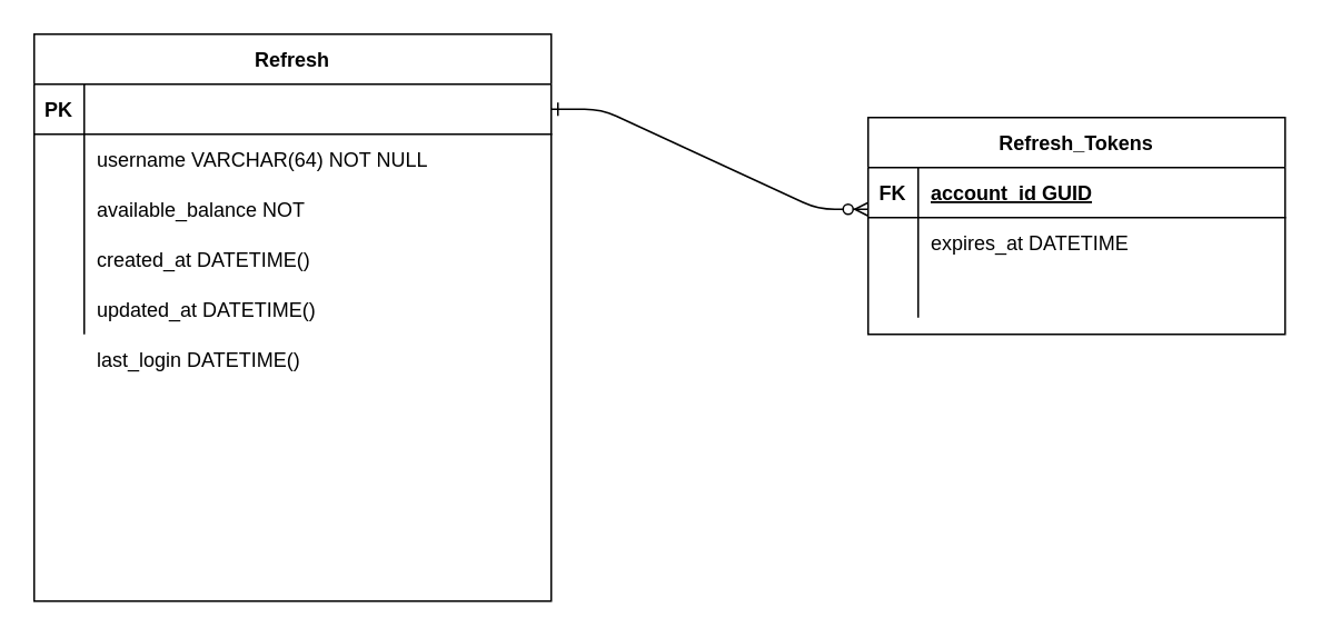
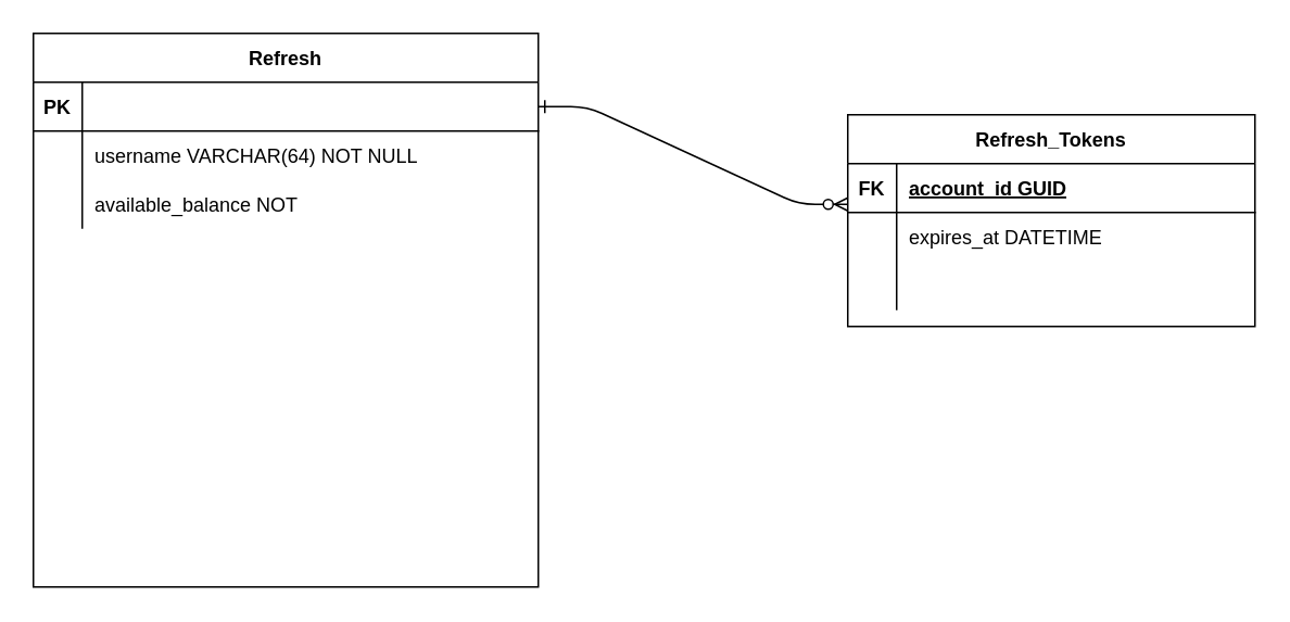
  <mxCell id="0" />
  <mxCell id="1" parent="0" />
  <mxCell id="2" value="" style="edgeStyle=entityRelationEdgeStyle;endArrow=ERzeroToMany;startArrow=ERone;endFill=1;startFill=0;" parent="1" source="4" edge="1"><mxGeometry width="100" height="100" relative="1" as="geometry"><mxPoint x="310" y="680" as="sourcePoint" /><mxPoint x="520" y="125" as="targetPoint" /></mxGeometry></mxCell>
  <mxCell id="3" value="Refresh" style="shape=table;startSize=30;container=1;collapsible=1;childLayout=tableLayout;fixedRows=1;rowLines=0;fontStyle=1;align=center;resizeLast=1;" parent="1" vertex="1"><mxGeometry x="20" y="20" width="310" height="340" as="geometry"><mxRectangle x="50" y="60" width="90" height="30" as="alternateBounds" /></mxGeometry></mxCell>
  <mxCell id="4" value="" style="shape=partialRectangle;collapsible=0;dropTarget=0;pointerEvents=0;fillColor=none;points=[[0,0.5],[1,0.5]];portConstraint=eastwest;top=0;left=0;right=0;bottom=1;" parent="3" vertex="1"><mxGeometry y="30" width="310" height="30" as="geometry" /></mxCell>
  <mxCell id="5" value="PK" style="shape=partialRectangle;overflow=hidden;connectable=0;fillColor=none;top=0;left=0;bottom=0;right=0;fontStyle=1;" parent="4" vertex="1"><mxGeometry width="30" height="30" as="geometry" /></mxCell>
  <mxCell id="6" style="edgeStyle=orthogonalEdgeStyle;rounded=0;orthogonalLoop=1;jettySize=auto;html=1;exitX=1;exitY=0.5;exitDx=0;exitDy=0;" parent="3" source="7" target="7" edge="1"><mxGeometry relative="1" as="geometry" /></mxCell>
  <mxCell id="7" value="" style="shape=partialRectangle;collapsible=0;dropTarget=0;pointerEvents=0;fillColor=none;points=[[0,0.5],[1,0.5]];portConstraint=eastwest;top=0;left=0;right=0;bottom=0;" parent="3" vertex="1"><mxGeometry y="60" width="310" height="30" as="geometry" /></mxCell>
  <mxCell id="8" value="" style="shape=partialRectangle;overflow=hidden;connectable=0;fillColor=none;top=0;left=0;bottom=0;right=0;" parent="7" vertex="1"><mxGeometry width="30" height="30" as="geometry" /></mxCell>
  <mxCell id="9" value="username VARCHAR(64) NOT NULL" style="shape=partialRectangle;overflow=hidden;connectable=0;fillColor=none;top=0;left=0;bottom=0;right=0;align=left;spacingLeft=6;" parent="7" vertex="1"><mxGeometry x="30" width="280" height="30" as="geometry" /></mxCell>
  <mxCell id="10" value="" style="shape=partialRectangle;collapsible=0;dropTarget=0;pointerEvents=0;fillColor=none;points=[[0,0.5],[1,0.5]];portConstraint=eastwest;top=0;left=0;right=0;bottom=0;" parent="3" vertex="1"><mxGeometry y="90" width="310" height="30" as="geometry" /></mxCell>
  <mxCell id="11" value="" style="shape=partialRectangle;overflow=hidden;connectable=0;fillColor=none;top=0;left=0;bottom=0;right=0;" parent="10" vertex="1"><mxGeometry width="30" height="30" as="geometry" /></mxCell>
  <mxCell id="12" value="available_balance NOT" style="shape=partialRectangle;overflow=hidden;connectable=0;fillColor=none;top=0;left=0;bottom=0;right=0;align=left;spacingLeft=6;" parent="10" vertex="1"><mxGeometry x="30" width="280" height="30" as="geometry" /></mxCell>
  <mxCell id="13" value="" style="shape=partialRectangle;collapsible=0;dropTarget=0;pointerEvents=0;fillColor=none;points=[[0,0.5],[1,0.5]];portConstraint=eastwest;top=0;left=0;right=0;bottom=0;" parent="3" vertex="1"><mxGeometry y="120" width="310" height="30" as="geometry" /></mxCell>
  <mxCell id="14" value="" style="shape=partialRectangle;overflow=hidden;connectable=0;fillColor=none;top=0;left=0;bottom=0;right=0;" parent="13" vertex="1"><mxGeometry width="30" height="30" as="geometry" /></mxCell>
- <mxCell id="15" value="created_at DATETIME()" style="shape=partialRectangle;overflow=hidden;connectable=0;fillColor=none;top=0;left=0;bottom=0;right=0;align=left;spacingLeft=6;" parent="13" vertex="1"><mxGeometry x="30" width="280" height="30" as="geometry" /></mxCell>
  <mxCell id="16" value="" style="shape=partialRectangle;collapsible=0;dropTarget=0;pointerEvents=0;fillColor=none;points=[[0,0.5],[1,0.5]];portConstraint=eastwest;top=0;left=0;right=0;bottom=0;" parent="3" vertex="1"><mxGeometry y="150" width="310" height="30" as="geometry" /></mxCell>
  <mxCell id="17" value="" style="shape=partialRectangle;overflow=hidden;connectable=0;fillColor=none;top=0;left=0;bottom=0;right=0;" parent="16" vertex="1"><mxGeometry width="30" height="30" as="geometry" /></mxCell>
- <mxCell id="18" value="updated_at DATETIME()" style="shape=partialRectangle;overflow=hidden;connectable=0;fillColor=none;top=0;left=0;bottom=0;right=0;align=left;spacingLeft=6;" parent="16" vertex="1"><mxGeometry x="30" width="280" height="30" as="geometry" /></mxCell>
  <mxCell id="19" value="Refresh_Tokens" style="shape=table;startSize=30;container=1;collapsible=1;childLayout=tableLayout;fixedRows=1;rowLines=0;fontStyle=1;align=center;resizeLast=1;" parent="1" vertex="1"><mxGeometry x="520" y="70" width="250" height="130" as="geometry" /></mxCell>
  <mxCell id="20" value="" style="shape=partialRectangle;collapsible=0;dropTarget=0;pointerEvents=0;fillColor=none;points=[[0,0.5],[1,0.5]];portConstraint=eastwest;top=0;left=0;right=0;bottom=1;" parent="19" vertex="1"><mxGeometry y="30" width="250" height="30" as="geometry" /></mxCell>
  <mxCell id="21" value="FK" style="shape=partialRectangle;overflow=hidden;connectable=0;fillColor=none;top=0;left=0;bottom=0;right=0;fontStyle=1;" parent="20" vertex="1"><mxGeometry width="30" height="30" as="geometry" /></mxCell>
  <mxCell id="22" value="account_id GUID" style="shape=partialRectangle;overflow=hidden;connectable=0;fillColor=none;top=0;left=0;bottom=0;right=0;align=left;spacingLeft=6;fontStyle=5;" parent="20" vertex="1"><mxGeometry x="30" width="220" height="30" as="geometry" /></mxCell>
  <mxCell id="23" value="" style="shape=partialRectangle;collapsible=0;dropTarget=0;pointerEvents=0;fillColor=none;points=[[0,0.5],[1,0.5]];portConstraint=eastwest;top=0;left=0;right=0;bottom=0;" parent="19" vertex="1"><mxGeometry y="60" width="250" height="30" as="geometry" /></mxCell>
  <mxCell id="24" value="" style="shape=partialRectangle;overflow=hidden;connectable=0;fillColor=none;top=0;left=0;bottom=0;right=0;" parent="23" vertex="1"><mxGeometry width="30" height="30" as="geometry" /></mxCell>
  <mxCell id="25" value="expires_at DATETIME" style="shape=partialRectangle;overflow=hidden;connectable=0;fillColor=none;top=0;left=0;bottom=0;right=0;align=left;spacingLeft=6;" parent="23" vertex="1"><mxGeometry x="30" width="220" height="30" as="geometry" /></mxCell>
  <mxCell id="26" value="" style="shape=partialRectangle;collapsible=0;dropTarget=0;pointerEvents=0;fillColor=none;points=[[0,0.5],[1,0.5]];portConstraint=eastwest;top=0;left=0;right=0;bottom=0;" parent="19" vertex="1"><mxGeometry y="90" width="250" height="30" as="geometry" /></mxCell>
  <mxCell id="27" value="" style="shape=partialRectangle;overflow=hidden;connectable=0;fillColor=none;top=0;left=0;bottom=0;right=0;" parent="26" vertex="1"><mxGeometry width="30" height="30" as="geometry" /></mxCell>
  <mxCell id="28" value="" style="shape=partialRectangle;overflow=hidden;connectable=0;fillColor=none;top=0;left=0;bottom=0;right=0;align=left;spacingLeft=6;" parent="26" vertex="1"><mxGeometry x="30" width="220" height="30" as="geometry" /></mxCell>
- <mxCell id="29" value="last_login DATETIME()" style="shape=partialRectangle;overflow=hidden;connectable=0;fillColor=none;top=0;left=0;bottom=0;right=0;align=left;spacingLeft=6;" vertex="1" parent="1"><mxGeometry x="50" y="200" width="280" height="30" as="geometry" /></mxCell>
